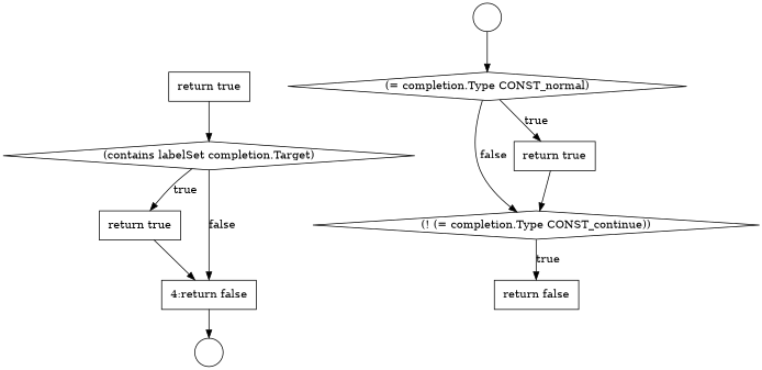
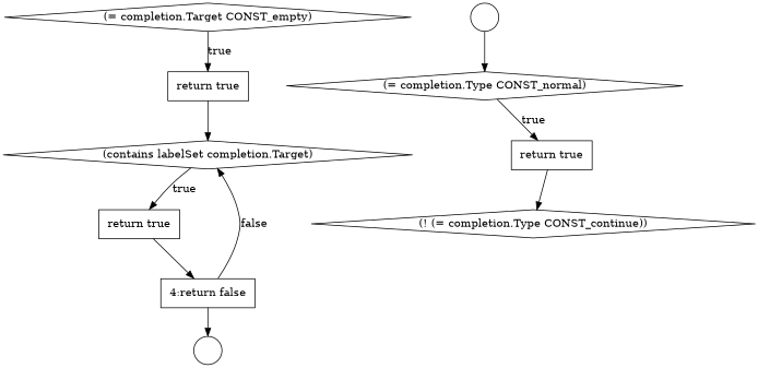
  digraph {
    node [color=black fillcolor=white shape=none style=filled]
    edge [color=black]
    n1 [label=<<font color="black">(contains labelSet completion.Target)</font>> shape=diamond]
    n2 [label=<<font color="black">     <table border="0" cellborder="1" cellspacing="0" cellpadding="10">       <tr><td align="left">return true</td></tr>     </table>   </font>> margin=0]
    n3 [label=<<font color="black">     <table border="0" cellborder="1" cellspacing="0" cellpadding="10">       <tr><td align="left">4:return false</td></tr>     </table>   </font>> margin=0]
    n4 [label=" " shape=circle]
    n5 [label=<<font color="black">(! (= completion.Type CONST_continue))</font>> shape=diamond]
-   n6 [label=<<font color="black">     <table border="0" cellborder="1" cellspacing="0" cellpadding="10">       <tr><td align="left">return false</td></tr>     </table>   </font>> margin=0]
+   n7 [label=<<font color="black">(= completion.Target CONST_empty)</font>> shape=diamond]
    n8 [label=<<font color="black">     <table border="0" cellborder="1" cellspacing="0" cellpadding="10">       <tr><td align="left">return true</td></tr>     </table>   </font>> margin=0]
    n9 [label=" " shape=circle]
    n10 [label=<<font color="black">(= completion.Type CONST_normal)</font>> shape=diamond]
    n11 [label=<<font color="black">     <table border="0" cellborder="1" cellspacing="0" cellpadding="10">       <tr><td align="left">return true</td></tr>     </table>   </font>> margin=0]
    n1 -> n2 [label=<<font color="black">true</font>>]
-   n1 -> n3 [label=<<font color="black">false</font>>]
+   n3 -> n1 [label=<<font color="black">false</font>>]
    n2 -> n3
    n3 -> n4
-   n5 -> n6 [label=<<font color="black">true</font>>]
+   n7 -> n8 [label=<<font color="black">true</font>>]
    n8 -> n1
    n9 -> n10
-   n10 -> n5 [label=<<font color="black">false</font>>]
    n10 -> n11 [label=<<font color="black">true</font>>]
    n11 -> n5
  }
